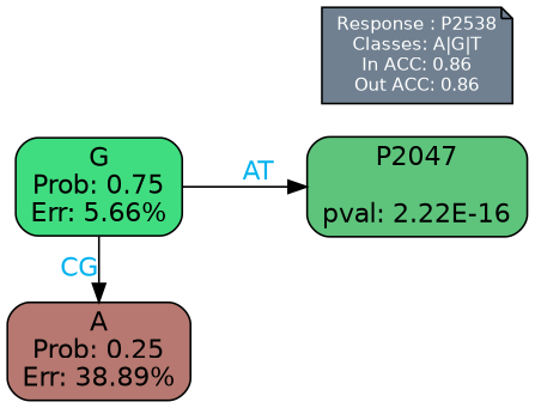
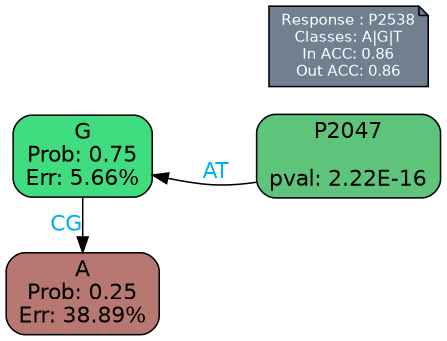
  digraph {
    rankdir=LR
    ranksep=equally
    splines=polylines
    node [color=black fontname=helvetica shape=box style="filled, rounded"]
    edge [fontcolor=deepskyblue2 fontname=helvetica]
    n1 [fillcolor="#40dd80" label="G\nProb: 0.75\nErr: 5.66%"]
    n2 [fillcolor="#b67870" label="A\nProb: 0.25\nErr: 38.89%"]
    n3 [align=left fillcolor=slategray fontcolor=white fontsize=10 label="Response : P2538\nClasses: A|G|T\nIn ACC: 0.86\nOut ACC: 0.86\n" shape=note style=filled]
    n4 [fillcolor="#5ec47c" label="P2047\n\npval: 2.22E-16"]
    subgraph sub_1 {
      rank=same
      n1
      n2
    }
    subgraph sub_2 {
      rank=same
      n3
      n4
    }
    n1 -> n2 [label=CG]
-   n1 -> n4 [label=AT]
+   n4 -> n1 [label=AT]
  }
